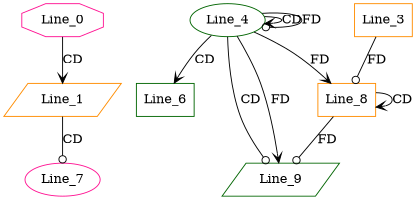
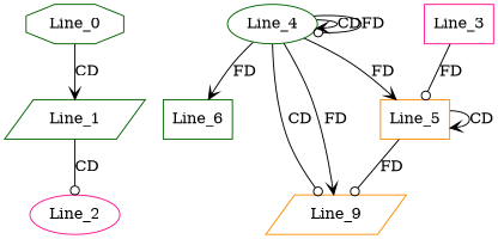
  digraph {
    node [color=darkgreen shape=box]
    edge [arrowhead=vee]
-   Line_0 [color=deeppink shape=octagon]
-   Line_1 [color=darkorange shape=parallelogram]
-   Line_2 [color=deeppink shape=ellipse label=Line_7]
+   Line_0 [shape=octagon]
+   Line_1 [shape=parallelogram]
+   Line_2 [color=deeppink shape=ellipse]
    Line_4 [shape=ellipse]
-   Line_5 [color=darkorange label=Line_8]
+   Line_5 [color=darkorange]
    Line_6
-   Line_9 [shape=parallelogram]
-   Line_3 [color=darkorange]
+   Line_9 [color=darkorange shape=parallelogram]
+   Line_3 [color=deeppink]
    Line_0 -> Line_1 [label=CD]
    Line_1 -> Line_2 [arrowhead=odot label=CD]
    Line_4 -> Line_4 [label=CD]
    Line_4 -> Line_4 [arrowhead=odot label=FD]
    Line_4 -> Line_5 [label=FD]
-   Line_4 -> Line_6 [label=CD]
+   Line_4 -> Line_6 [label=FD]
    Line_4 -> Line_9 [arrowhead=odot label=CD]
    Line_4 -> Line_9 [label=FD]
    Line_5 -> Line_5 [label=CD]
    Line_5 -> Line_9 [arrowhead=odot label=FD]
    Line_3 -> Line_5 [arrowhead=odot label=FD]
  }
